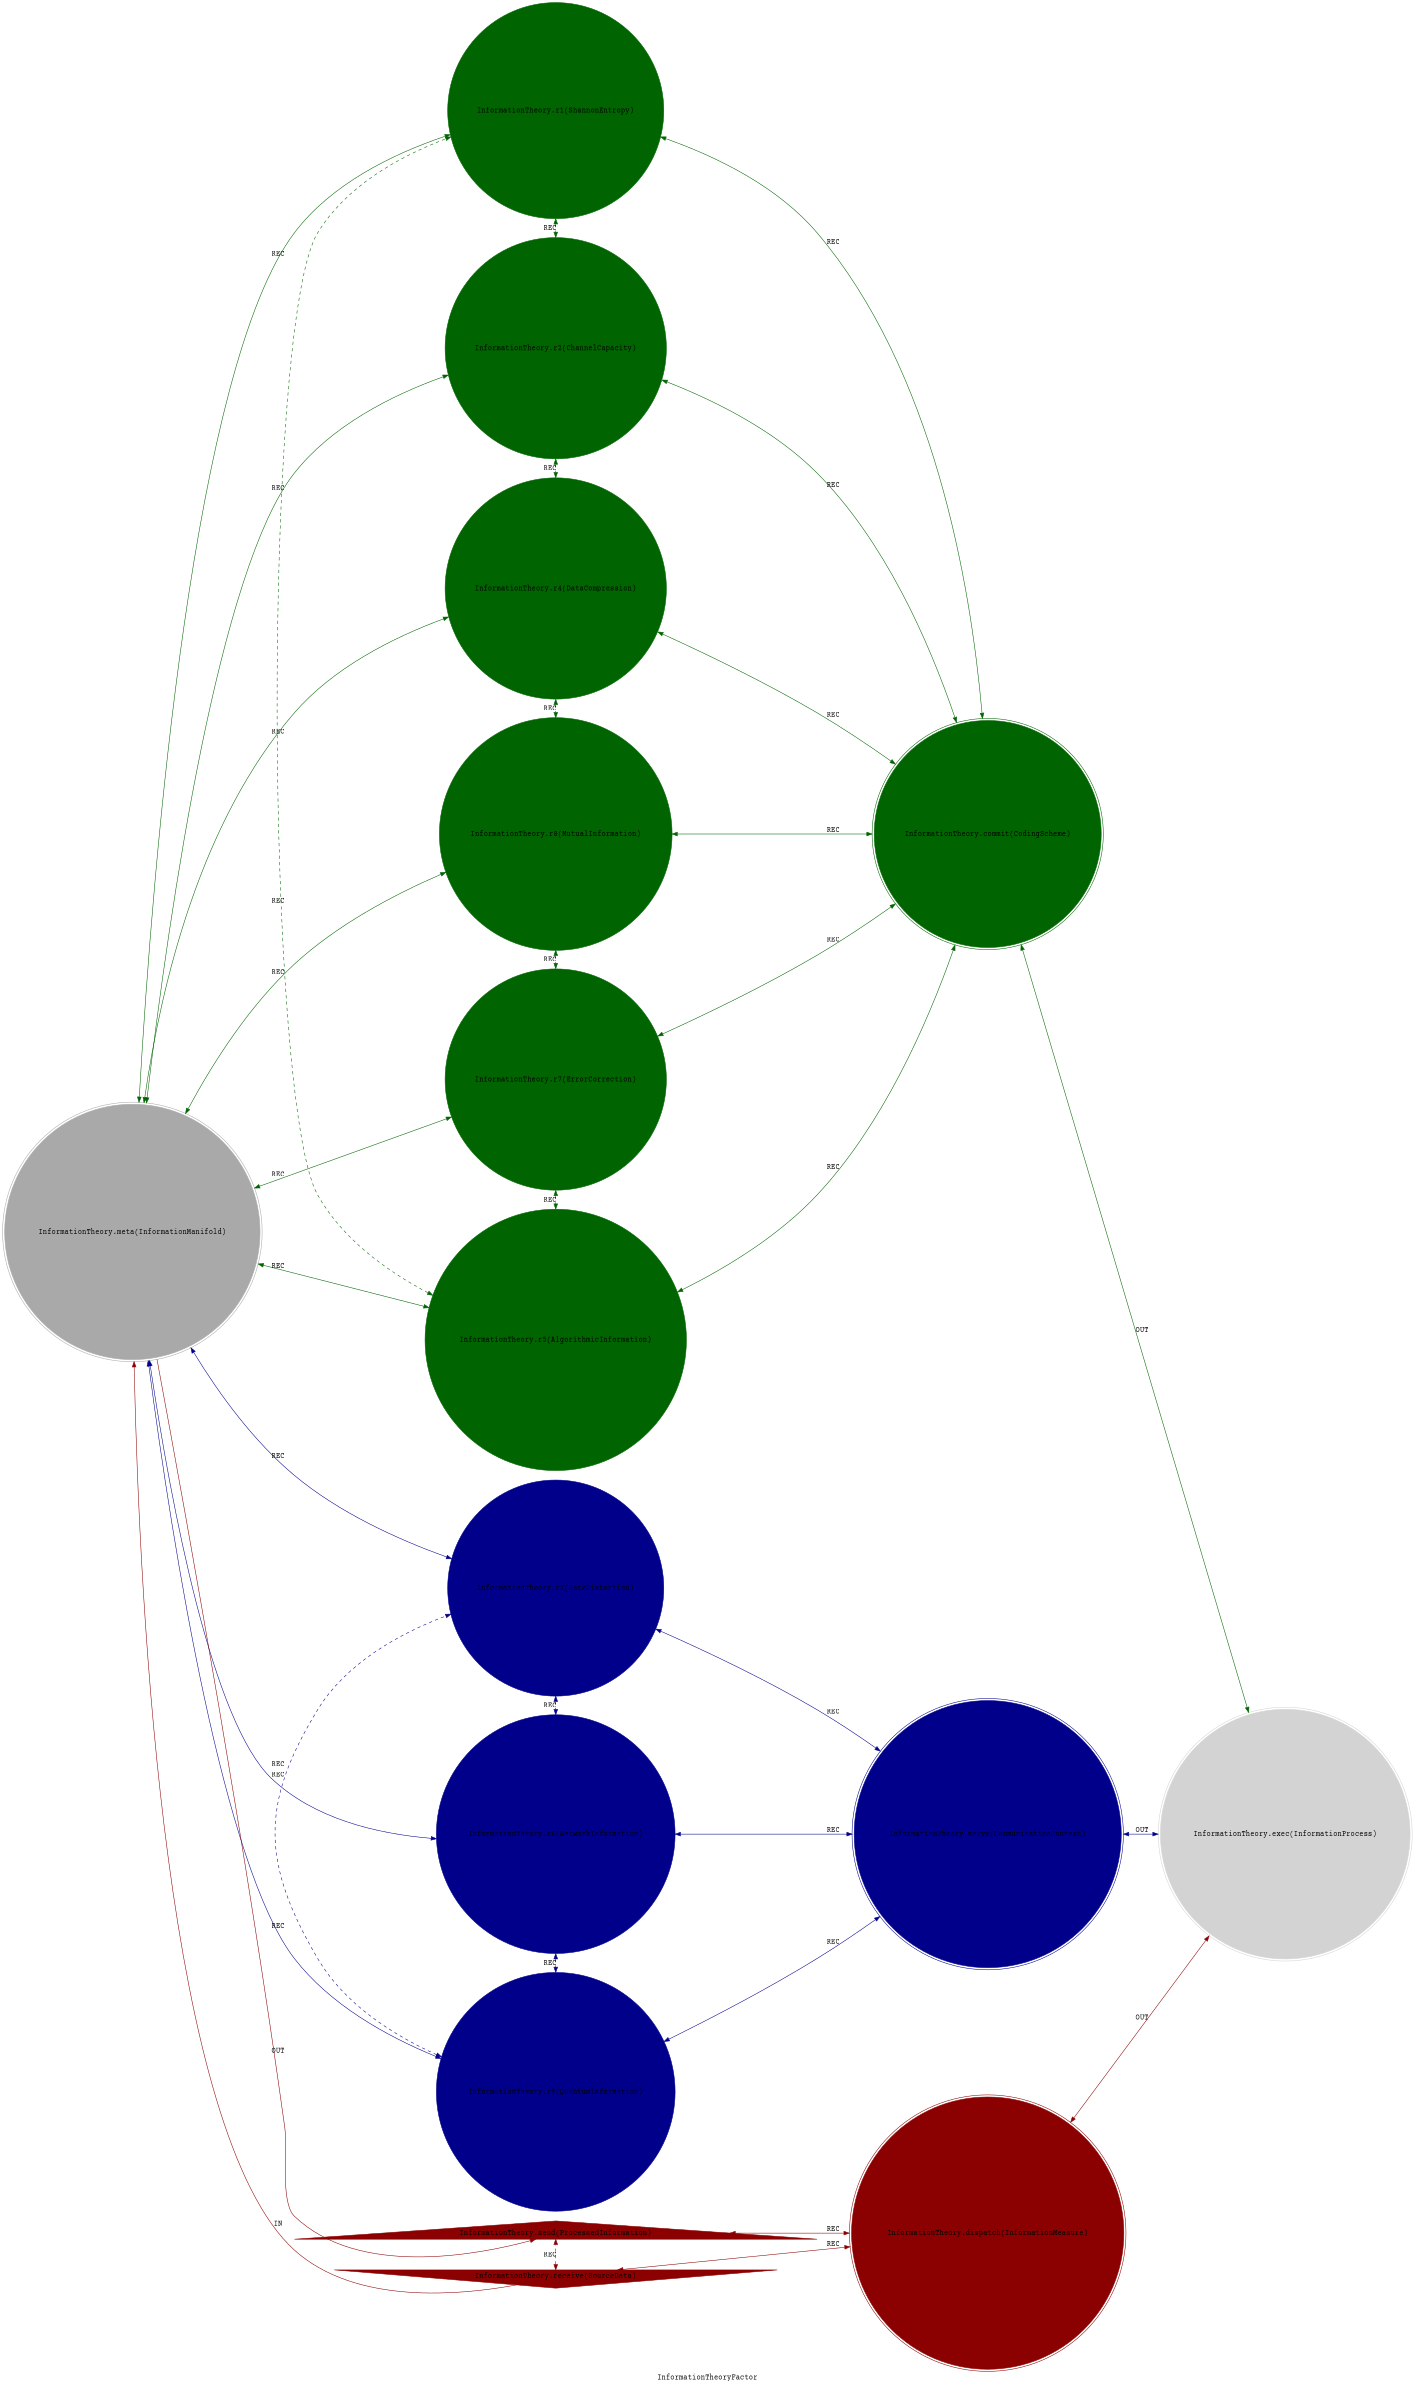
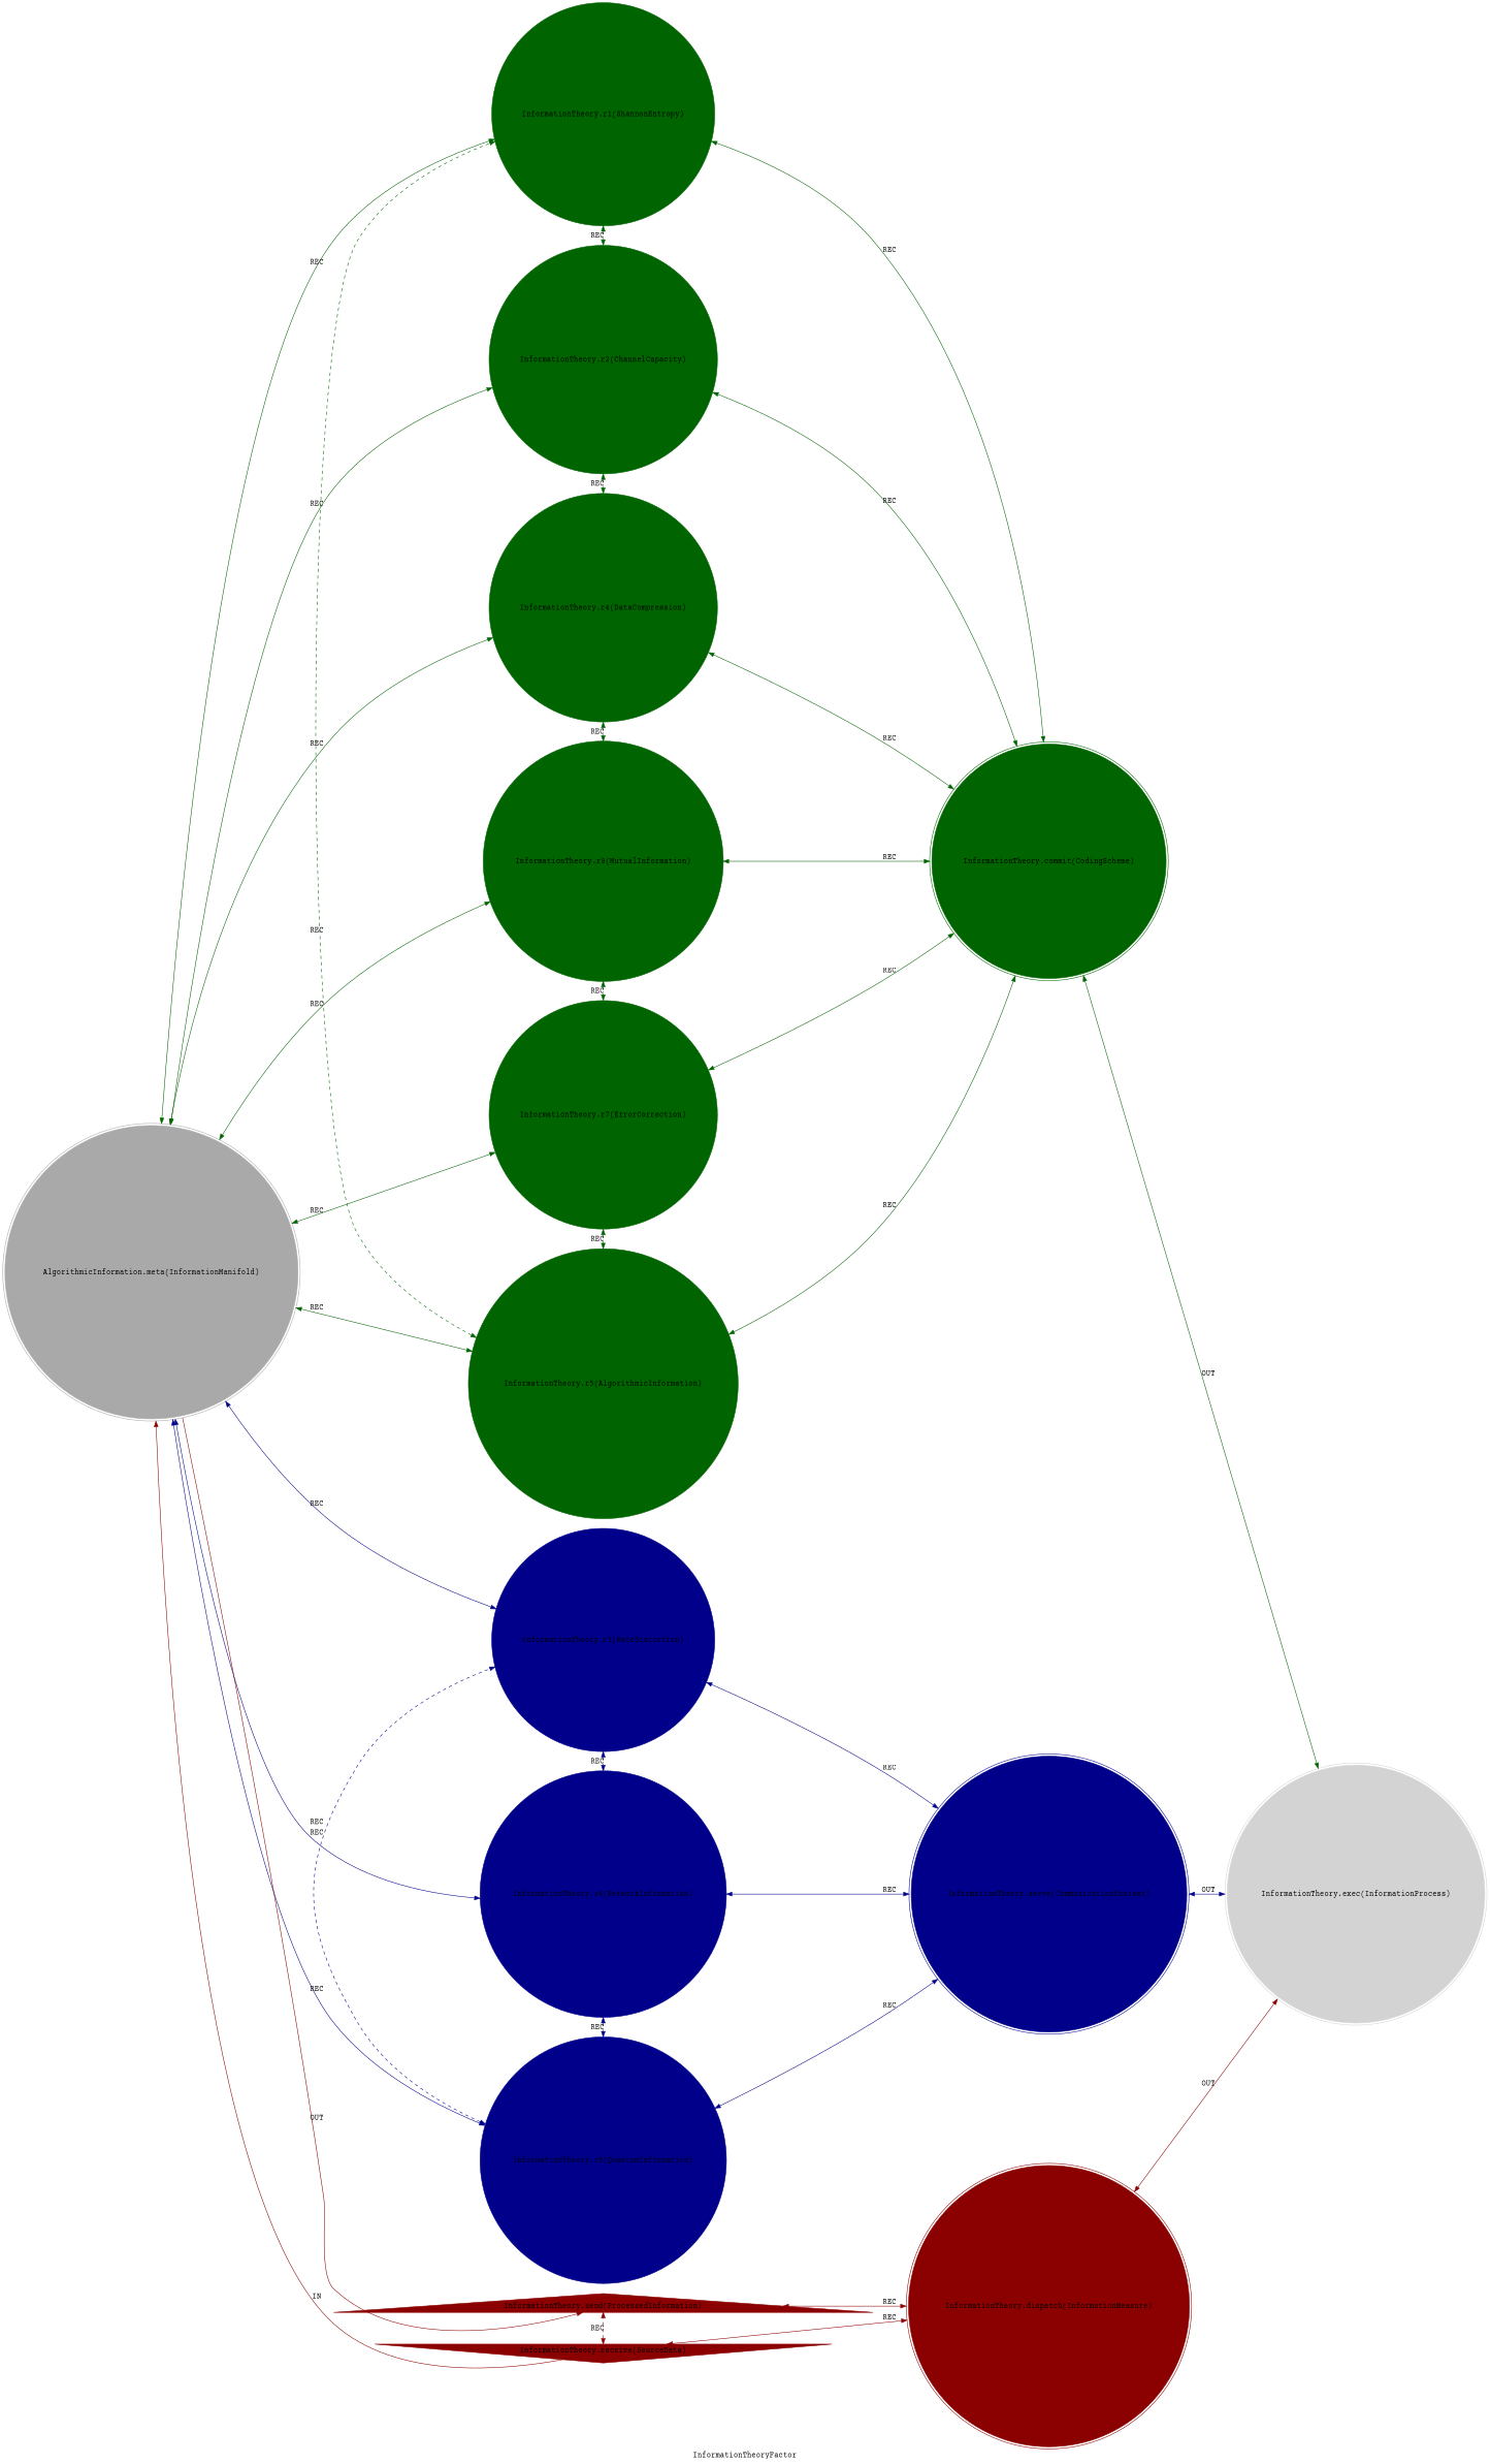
  strict digraph {
    color=lightgray
    label=InformationTheoryFactor
    style=filled
    rankdir=LR
    fontname="Courier Prime"
    node [color=darkgreen shape=circle style=filled fontname="Courier Prime"]
    edge [color=darkgreen dir=both fontname="Courier Prime"]
-   n1 [color=darkgray label="InformationTheory.meta(InformationManifold)" shape=doublecircle]
+   n1 [color=darkgray label="AlgorithmicInformation.meta(InformationManifold)" shape=doublecircle]
    n2 [label="InformationTheory.r1(ShannonEntropy)"]
    n3 [label="InformationTheory.r2(ChannelCapacity)"]
    n4 [label="InformationTheory.r4(DataCompression)"]
    n5 [label="InformationTheory.r8(MutualInformation)"]
    n6 [label="InformationTheory.r7(ErrorCorrection)"]
    n7 [label="InformationTheory.r5(AlgorithmicInformation)"]
    n8 [color=darkblue label="InformationTheory.r3(RateDistortion)"]
    n9 [color=darkblue label="InformationTheory.r6(NetworkInformation)"]
    n10 [color=darkblue label="InformationTheory.r9(QuantumInformation)"]
    n11 [color=darkred label="InformationTheory.send(ProcessedInformation)" shape=triangle]
    n12 [label="InformationTheory.commit(CodingScheme)" shape=doublecircle]
    n13 [color=darkblue label="InformationTheory.serve(CommunicationContext)" shape=doublecircle]
    n14 [color=darkred label="InformationTheory.receive(SourceData)" shape=invtriangle]
    n15 [color=darkred label="InformationTheory.dispatch(InformationMeasure)" shape=doublecircle]
    n16 [color=lightgray label="InformationTheory.exec(InformationProcess)" shape=doublecircle]
    n1 -> n2 [label=REC]
    n1 -> n3 [label=REC]
    n1 -> n4 [label=REC]
    n1 -> n5 [label=REC]
    n1 -> n6 [label=REC]
    n1 -> n7 [label=REC]
    n1 -> n8 [color=darkblue label=REC]
    n1 -> n9 [color=darkblue label=REC]
    n1 -> n10 [color=darkblue label=REC]
    n1 -> n11 [color=darkred label=OUT dir=""]
    n2 -> n3 [constraint=false label=REC style=dashed]
    n2 -> n12 [label=REC]
    n3 -> n4 [constraint=false label=REC style=dashed]
    n3 -> n12 [label=REC]
    n4 -> n5 [constraint=false label=REC style=dashed]
    n4 -> n12 [label=REC]
    n5 -> n6 [constraint=false label=REC style=dashed]
    n5 -> n12 [label=REC]
    n6 -> n7 [constraint=false label=REC style=dashed]
    n6 -> n12 [label=REC]
    n7 -> n2 [constraint=false label=REC style=dashed]
    n7 -> n12 [label=REC]
    n8 -> n9 [color=darkblue constraint=false label=REC style=dashed]
    n8 -> n13 [color=darkblue label=REC]
    n9 -> n10 [color=darkblue constraint=false label=REC style=dashed]
    n9 -> n13 [color=darkblue label=REC]
    n10 -> n8 [color=darkblue constraint=false label=REC style=dashed]
    n10 -> n13 [color=darkblue label=REC]
    n11 -> n15 [color=darkred label=REC]
    n12 -> n16 [label=OUT]
    n13 -> n16 [color=darkblue label=OUT]
    n14 -> n1 [color=darkred constraint=false label=IN dir=""]
    n14 -> n11 [color=darkred constraint=false label=REC style=dashed]
    n14 -> n15 [color=darkred label=REC]
    n15 -> n16 [color=darkred label=OUT]
  }
